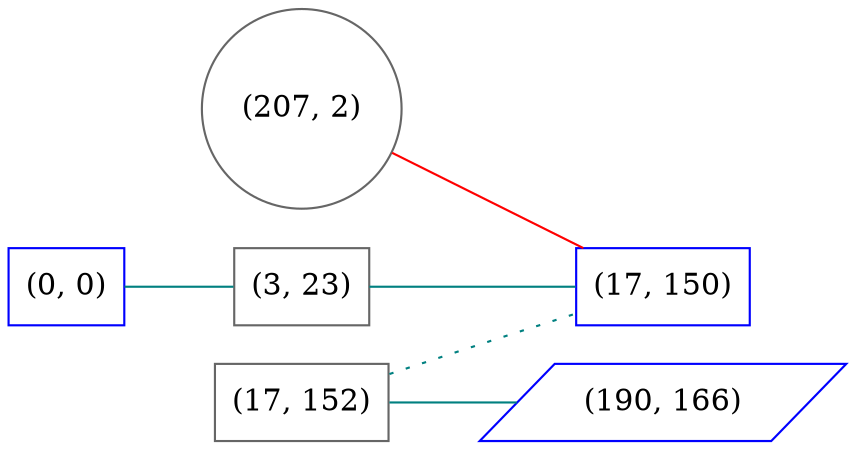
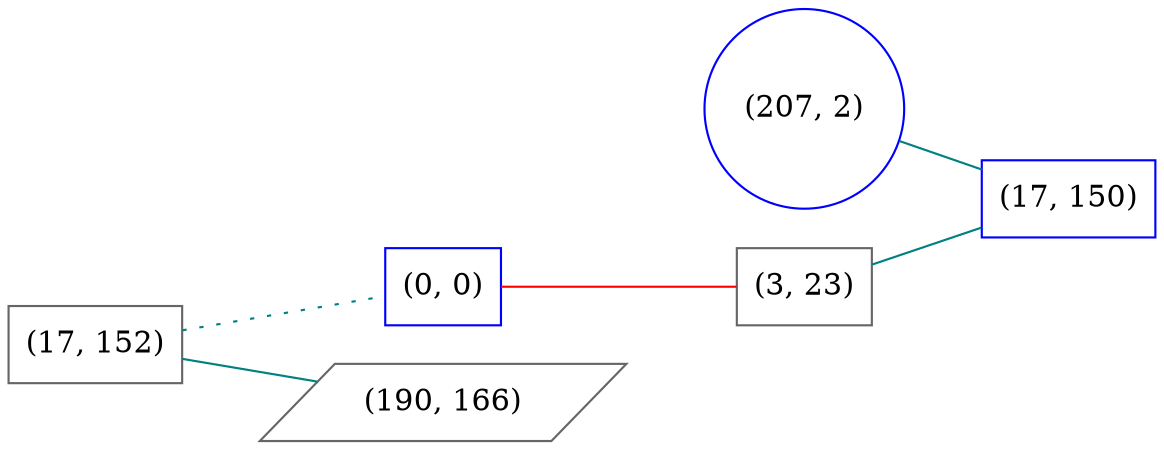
  graph {
    rankdir=LR
    node [color=gray40 shape=box]
    edge [color=teal style=solid weight=1]
    "(3, 23)"
    "(0, 0)" [color=blue]
    "(17, 150)" [color=blue]
-   "(207, 2)" [shape=circle]
-   "(190, 166)" [color=blue shape=parallelogram]
+   "(207, 2)" [color=blue shape=circle]
+   "(190, 166)" [shape=parallelogram]
    "(17, 152)"
    "(3, 23)" -- "(17, 150)"
-   "(0, 0)" -- "(3, 23)" [weight=4]
-   "(207, 2)" -- "(17, 150)" [color=red]
-   "(17, 152)" -- "(17, 150)" [style=dotted]
+   "(0, 0)" -- "(3, 23)" [color=red weight=4]
+   "(207, 2)" -- "(17, 150)"
+   "(17, 152)" -- "(0, 0)" [style=dotted]
    "(17, 152)" -- "(190, 166)"
  }
